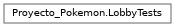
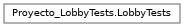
  digraph {
    rankdir=LR
-   n1 [color=grey40 fillcolor=white fontname=Helvetica fontsize=10 height=0.2 label="Proyecto_Pokemon.LobbyTests" shape=box style=filled width=0.4]
+   n1 [color=grey40 fillcolor=white fontname=Helvetica fontsize=10 height=0.2 label="Proyecto_LobbyTests.LobbyTests" shape=box style=filled width=0.4]
  }
